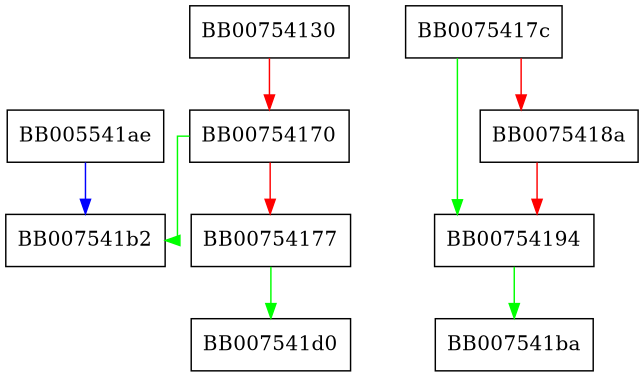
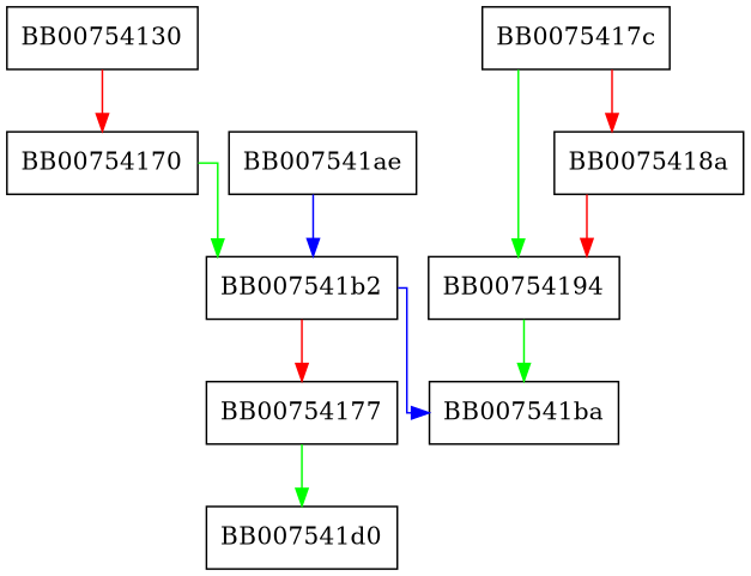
  digraph {
    splines=ortho
    node [shape=box]
    edge [color=red]
    BB00754130
    BB00754170
    BB007541b2
    BB00754177
    BB007541ba
    BB007541d0
    BB0075417c
    BB00754194
    BB0075418a
-   BB007541ae [label=BB005541ae]
+   BB007541ae
    BB00754130 -> BB00754170
    BB00754170 -> BB007541b2 [color=green]
-   BB00754170 -> BB00754177
+   BB007541b2 -> BB00754177
+   BB007541b2 -> BB007541ba [color=blue]
    BB00754177 -> BB007541d0 [color=green]
    BB0075417c -> BB00754194 [color=green]
    BB0075417c -> BB0075418a
    BB00754194 -> BB007541ba [color=green]
    BB0075418a -> BB00754194
    BB007541ae -> BB007541b2 [color=blue]
  }
